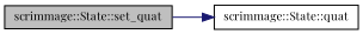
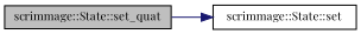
  digraph {
    rankdir=LR
    fontname="Playfair Display"
    node [color=black fontname="Playfair Display" fontsize=10 shape=record style=filled]
    n1 [fillcolor=grey75 fontcolor=black height=0.2 label="scrimmage::State::set_quat" width=0.4]
-   n2 [fillcolor=white height=0.2 label="scrimmage::State::quat" width=0.4]
+   n2 [fillcolor=white height=0.2 label="scrimmage::State::set" width=0.4]
    n1 -> n2 [color=midnightblue fontname="Playfair Display" fontsize=10 labelfontname=Helvetica labelfontsize=10 style=solid]
  }
